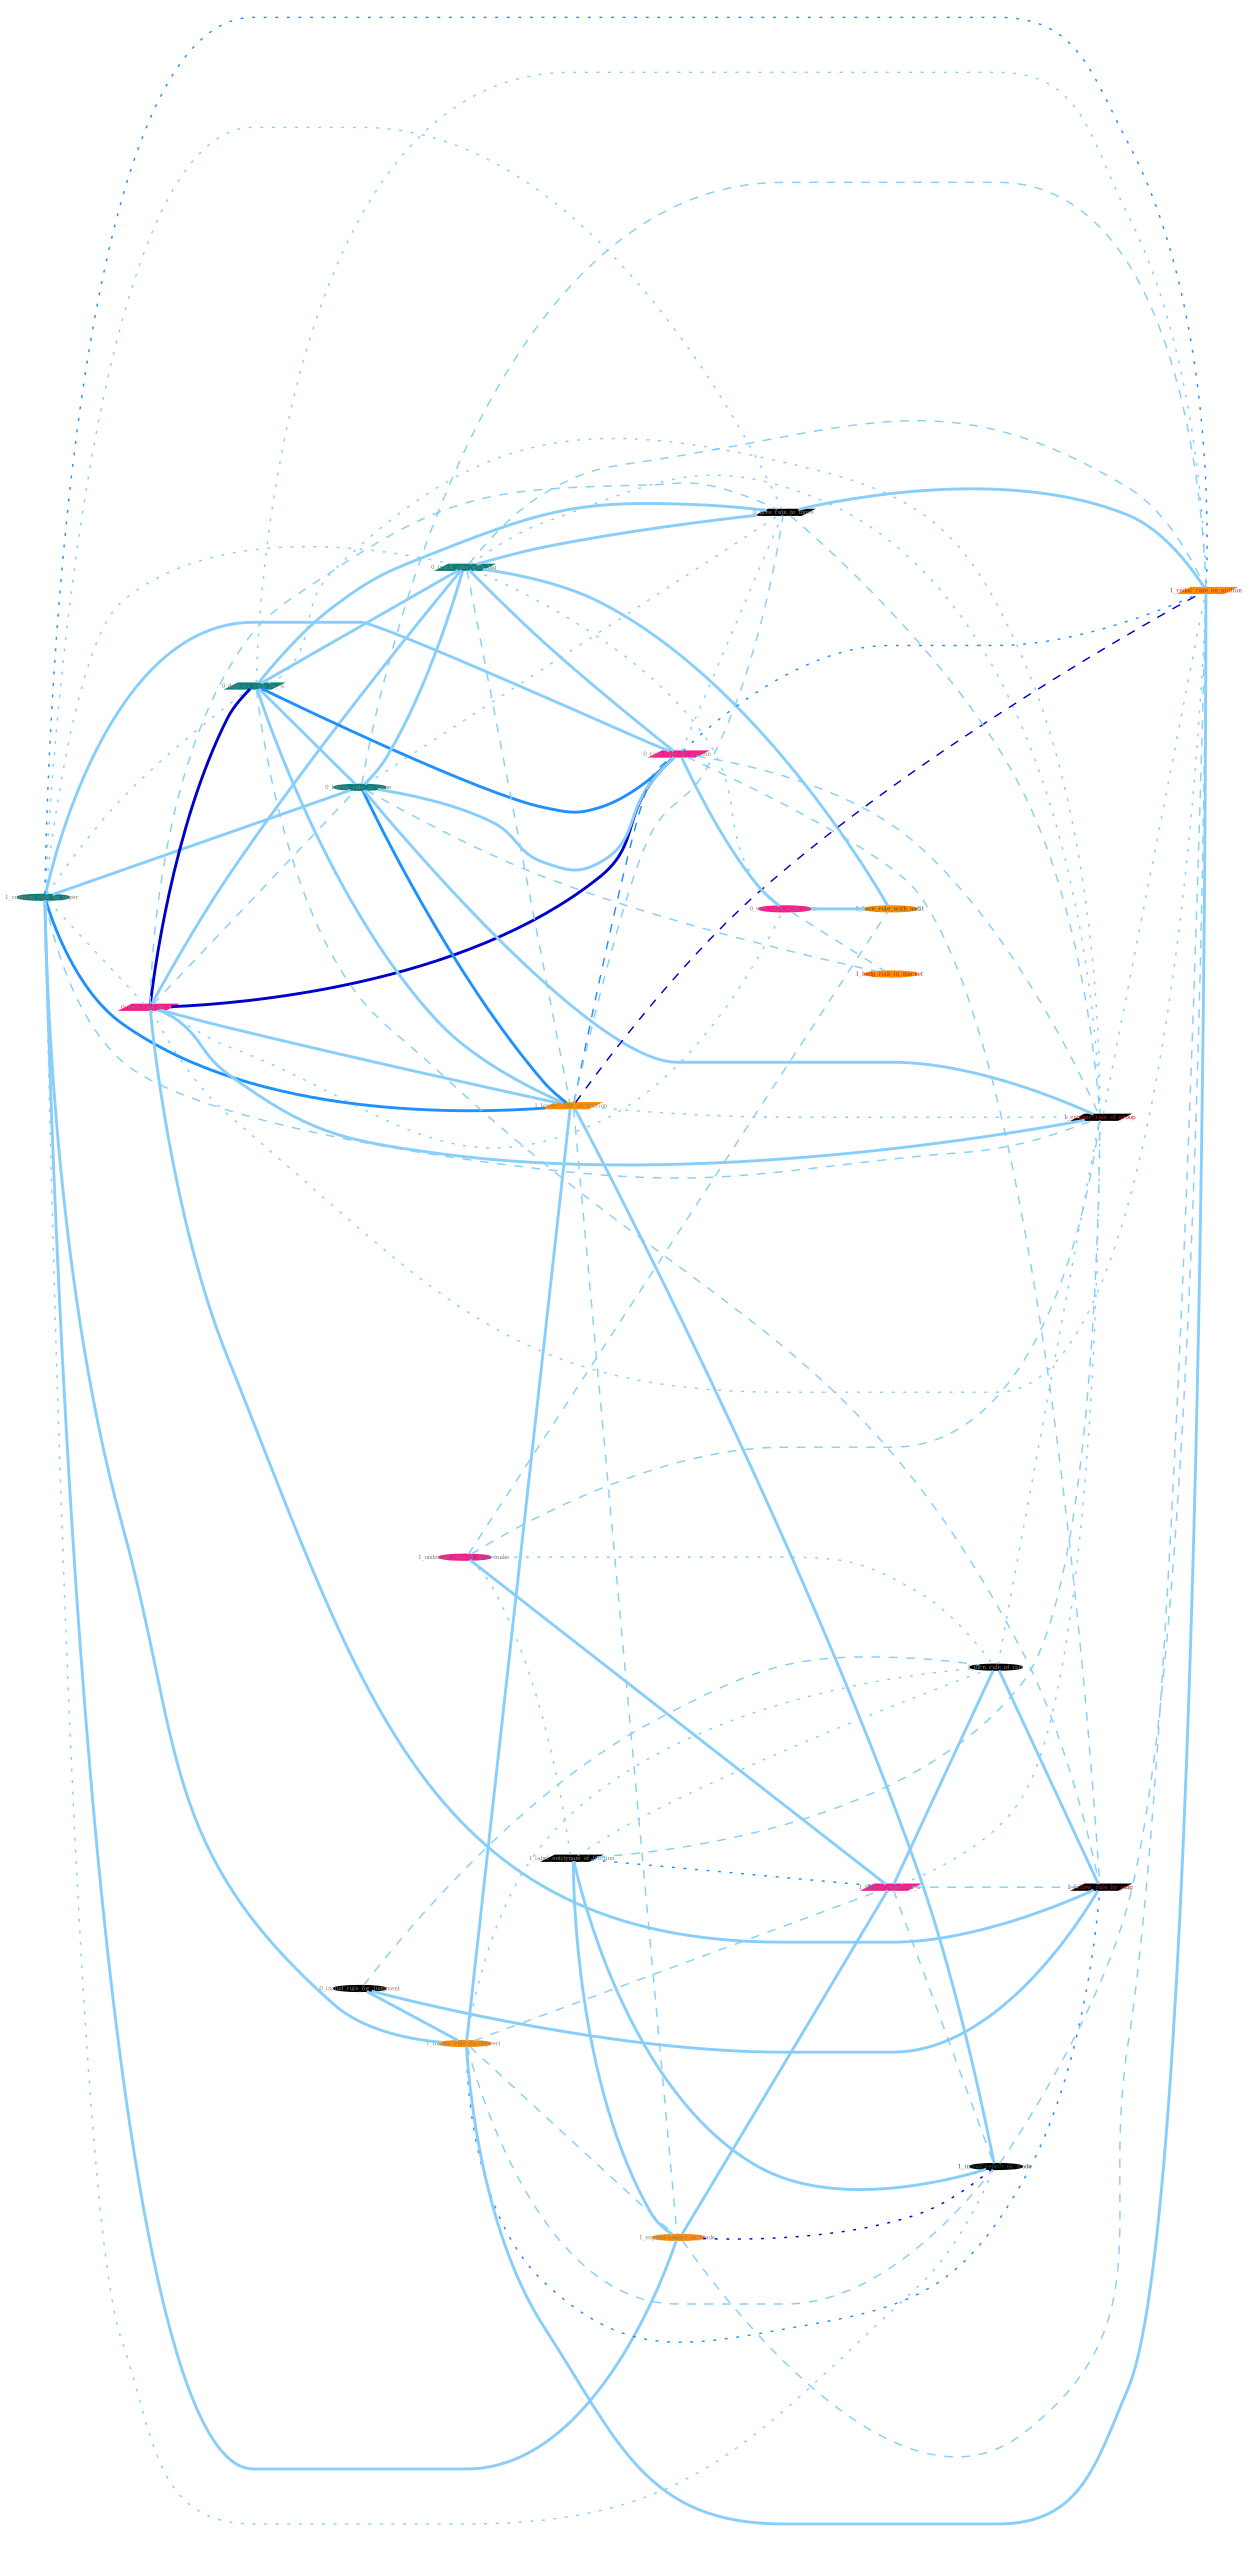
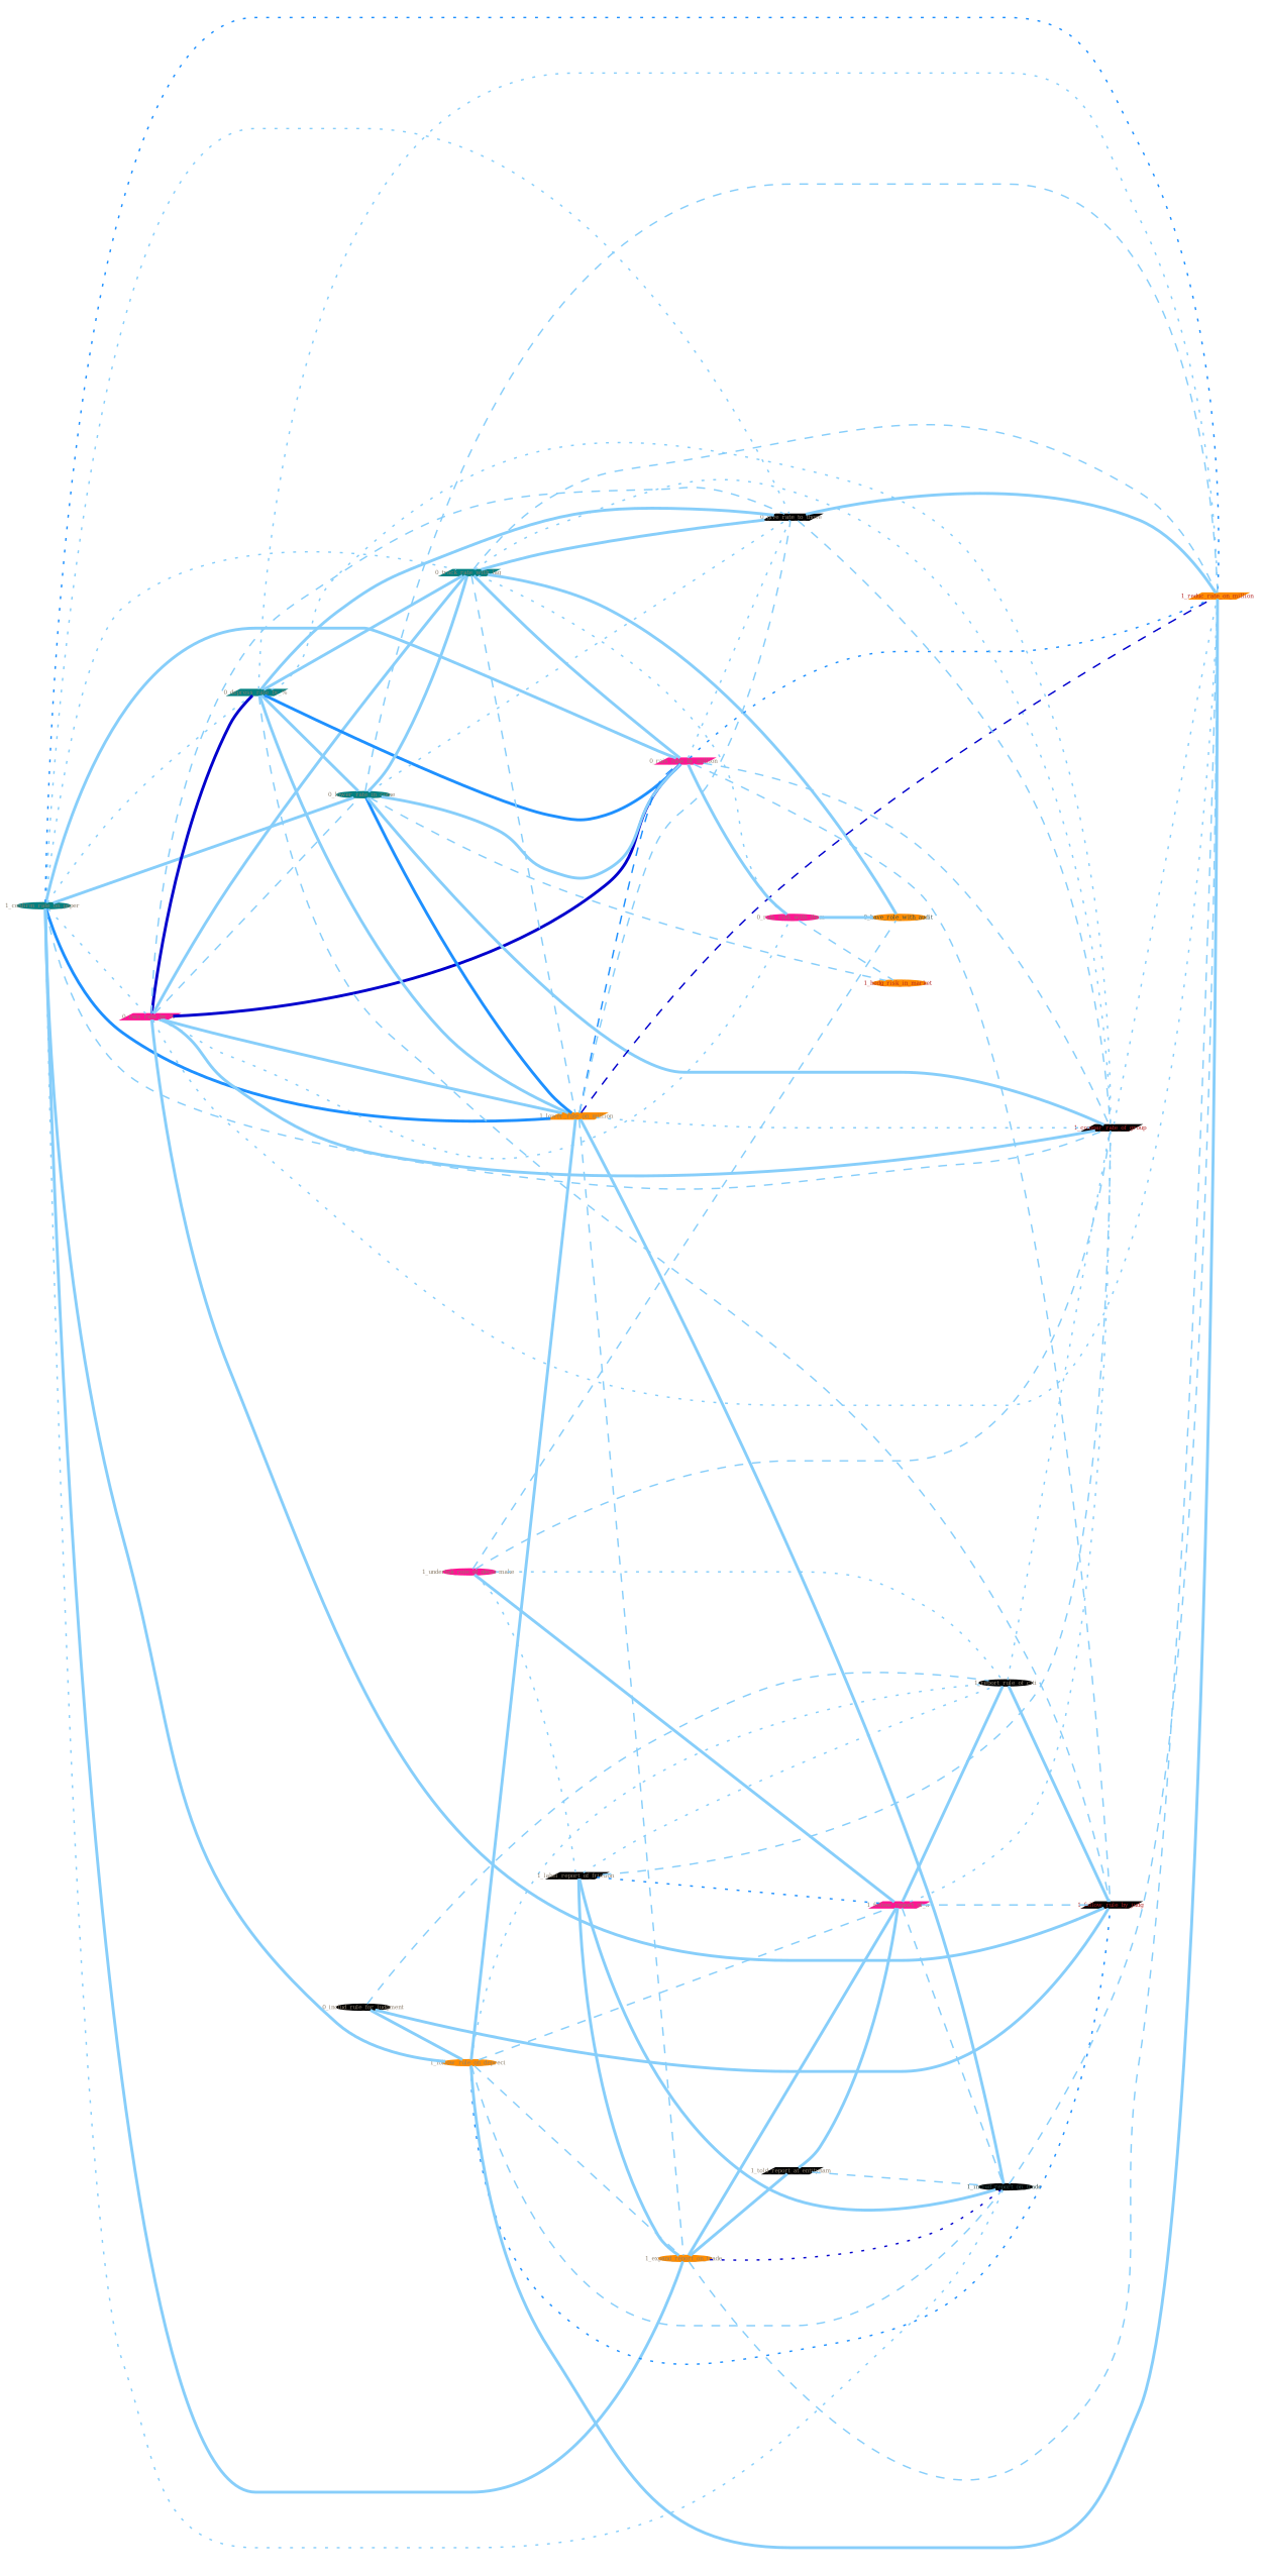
  graph {
    rankdir=LR
    node [color=black fixedsize=true fontcolor="#8b7d6b" fontsize=4 shape=parallelogram style=filled]
    edge [color="#87cefa" style=bold w=1]
    "1_confirm_rate_on_paper " [color=teal height=.06 shape=ellipse width=.5]
    "0_rais_rate_by_% " [color=deeppink height=.06 width=.5]
    "0_depress_rate_by_% " [color=teal height=.06 width=.5]
    n4 [height=.06 label="0_includ_rule_for_judgment" shape=ellipse width=.5]
    "0_lower_rate_in_come " [color=teal height=.06 shape=ellipse width=.5]
    "1_follow_rule_on_depreci " [color=darkorange height=.06 shape=ellipse width=.5]
    "0_track_rate_with_lag " [color=teal height=.06 width=.5]
    "1_undertak_role_of_decis-make " [color=deeppink height=.06 shape=ellipse width=.5]
-   "1_label_report_of_friction " [height=.06 width=.5 label="1_label_entitynam_of_friction"]
+   "1_label_report_of_friction " [height=.06 width=.5]
    "1_lower_rate_on_million " [color=darkorange height=.06 width=.5]
    "1_expand_report_on_trade " [color=darkorange height=.06 shape=ellipse width=.5]
+   "1_told_report_at_entitynam " [height=.06 width=.5]
    "1_follow_report_of_a " [color=deeppink height=.06 width=.5]
-   "1_turn_rule_of_citi " [height=.06 shape=ellipse width=.5]
+   "1_turn_rule_of_citi " [height=.06 shape=ellipse width=.5 label="1_report_rule_of_citi"]
    "0_rais_rate_by_million " [color=deeppink height=.06 width=.5]
    "0_rais_risk_with_them " [color=deeppink height=.06 shape=ellipse width=.5]
    "0_give_rate_to_those " [height=.06 width=.5]
    "1_compar_rate_of_group " [fontcolor="#b22222" height=.06 width=.5]
    "1_follow_rule_by_judg " [fontcolor="#b22222" height=.06 width=.5]
    "1_hedg_risk_in_market " [color=darkorange fontcolor="#b22222" height=.06 shape=ellipse width=.5]
    "1_reduc_rate_on_million " [color=darkorange fontcolor="#b22222" height=.06 width=.5]
    "1_includ_report_on_trade " [fontcolor="#2f4f4f" height=.06 shape=ellipse width=.5]
    "0_have_role_with_audit " [color=darkorange fontcolor="#2f4f4f" height=.06 shape=ellipse width=.5]
    subgraph sub_1 {
      "1_confirm_rate_on_paper "
      "0_rais_rate_by_% "
      "0_depress_rate_by_% "
      n4
      "0_lower_rate_in_come "
      "1_follow_rule_on_depreci "
      "0_track_rate_with_lag "
      "1_undertak_role_of_decis-make "
      "1_label_report_of_friction "
      "1_lower_rate_on_million "
      "1_expand_report_on_trade "
+     "1_told_report_at_entitynam "
      "1_follow_report_of_a "
      "1_turn_rule_of_citi "
      "0_rais_rate_by_million "
      "0_rais_risk_with_them "
      "0_give_rate_to_those "
    }
    subgraph sub_2 {
      "1_compar_rate_of_group "
      "1_follow_rule_by_judg "
      "1_hedg_risk_in_market "
      "1_reduc_rate_on_million "
    }
    "1_confirm_rate_on_paper " -- "0_rais_rate_by_% " [style=dotted]
    "1_confirm_rate_on_paper " -- "0_depress_rate_by_% " [style=dotted]
    "1_confirm_rate_on_paper " -- "0_lower_rate_in_come "
    "1_confirm_rate_on_paper " -- "1_follow_rule_on_depreci "
    "1_confirm_rate_on_paper " -- "0_track_rate_with_lag " [style=dotted]
    "1_confirm_rate_on_paper " -- "1_lower_rate_on_million " [color="#1e90ff" w=2]
    "1_confirm_rate_on_paper " -- "1_expand_report_on_trade "
    "1_confirm_rate_on_paper " -- "0_rais_rate_by_million "
    "1_confirm_rate_on_paper " -- "0_give_rate_to_those " [style=dotted]
    "1_confirm_rate_on_paper " -- "1_compar_rate_of_group " [style=dashed]
    "1_confirm_rate_on_paper " -- "1_reduc_rate_on_million " [color="#1e90ff" style=dotted w=2]
    "1_confirm_rate_on_paper " -- "1_includ_report_on_trade " [style=dotted]
    "0_rais_rate_by_% " -- "0_depress_rate_by_% " [color="#0000cd" w=3]
    "0_rais_rate_by_% " -- "0_lower_rate_in_come " [style=dashed]
    "0_rais_rate_by_% " -- "0_track_rate_with_lag "
    "0_rais_rate_by_% " -- "1_lower_rate_on_million "
    "0_rais_rate_by_% " -- "0_rais_rate_by_million " [color="#0000cd" w=3]
    "0_rais_rate_by_% " -- "0_rais_risk_with_them " [style=dotted]
    "0_rais_rate_by_% " -- "0_give_rate_to_those " [style=dashed]
    "0_rais_rate_by_% " -- "1_compar_rate_of_group "
    "0_rais_rate_by_% " -- "1_follow_rule_by_judg "
    "0_rais_rate_by_% " -- "1_reduc_rate_on_million " [style=dotted]
    "0_depress_rate_by_% " -- "0_lower_rate_in_come "
    "0_depress_rate_by_% " -- "0_track_rate_with_lag "
    "0_depress_rate_by_% " -- "1_lower_rate_on_million "
    "0_depress_rate_by_% " -- "0_rais_rate_by_million " [color="#1e90ff" w=2]
    "0_depress_rate_by_% " -- "0_give_rate_to_those "
    "0_depress_rate_by_% " -- "1_compar_rate_of_group " [style=dotted]
    "0_depress_rate_by_% " -- "1_follow_rule_by_judg " [style=dashed]
    "0_depress_rate_by_% " -- "1_reduc_rate_on_million " [style=dotted]
    n4 -- "1_follow_rule_on_depreci "
    n4 -- "1_turn_rule_of_citi " [style=dashed]
    n4 -- "1_follow_rule_by_judg "
    "0_lower_rate_in_come " -- "0_track_rate_with_lag "
    "0_lower_rate_in_come " -- "1_lower_rate_on_million " [color="#1e90ff" w=2]
    "0_lower_rate_in_come " -- "0_rais_rate_by_million "
    "0_lower_rate_in_come " -- "0_give_rate_to_those " [style=dotted]
    "0_lower_rate_in_come " -- "1_compar_rate_of_group "
    "0_lower_rate_in_come " -- "1_hedg_risk_in_market " [style=dashed]
    "0_lower_rate_in_come " -- "1_reduc_rate_on_million " [style=dashed]
    "1_follow_rule_on_depreci " -- "1_lower_rate_on_million "
    "1_follow_rule_on_depreci " -- "1_expand_report_on_trade " [style=dashed]
    "1_follow_rule_on_depreci " -- "1_follow_report_of_a " [style=dashed]
    "1_follow_rule_on_depreci " -- "1_turn_rule_of_citi " [style=dotted]
    "1_follow_rule_on_depreci " -- "1_follow_rule_by_judg " [color="#1e90ff" style=dotted w=2]
    "1_follow_rule_on_depreci " -- "1_reduc_rate_on_million "
    "1_follow_rule_on_depreci " -- "1_includ_report_on_trade " [style=dashed]
    "0_track_rate_with_lag " -- "1_lower_rate_on_million " [style=dashed]
    "0_track_rate_with_lag " -- "0_rais_rate_by_million "
    "0_track_rate_with_lag " -- "0_rais_risk_with_them " [style=dotted]
    "0_track_rate_with_lag " -- "0_give_rate_to_those "
    "0_track_rate_with_lag " -- "1_compar_rate_of_group " [style=dotted]
    "0_track_rate_with_lag " -- "1_reduc_rate_on_million " [style=dashed]
    "0_track_rate_with_lag " -- "0_have_role_with_audit "
    "1_undertak_role_of_decis-make " -- "1_label_report_of_friction " [style=dotted]
    "1_undertak_role_of_decis-make " -- "1_follow_report_of_a "
    "1_undertak_role_of_decis-make " -- "1_turn_rule_of_citi " [style=dotted]
    "1_undertak_role_of_decis-make " -- "1_compar_rate_of_group " [style=dashed]
    "1_undertak_role_of_decis-make " -- "0_have_role_with_audit " [style=dashed]
    "1_label_report_of_friction " -- "1_expand_report_on_trade "
    "1_label_report_of_friction " -- "1_follow_report_of_a " [color="#1e90ff" style=dotted w=2]
    "1_label_report_of_friction " -- "1_turn_rule_of_citi " [style=dotted]
    "1_label_report_of_friction " -- "1_compar_rate_of_group " [style=dashed]
    "1_label_report_of_friction " -- "1_includ_report_on_trade "
    "1_lower_rate_on_million " -- "1_expand_report_on_trade " [style=dashed]
    "1_lower_rate_on_million " -- "0_rais_rate_by_million " [color="#1e90ff" style=dashed w=2]
    "1_lower_rate_on_million " -- "0_give_rate_to_those " [style=dashed]
    "1_lower_rate_on_million " -- "1_compar_rate_of_group " [style=dotted]
    "1_lower_rate_on_million " -- "1_reduc_rate_on_million " [color="#0000cd" style=dashed w=3]
    "1_lower_rate_on_million " -- "1_includ_report_on_trade "
+   "1_expand_report_on_trade " -- "1_told_report_at_entitynam "
    "1_expand_report_on_trade " -- "1_follow_report_of_a "
    "1_expand_report_on_trade " -- "1_reduc_rate_on_million " [style=dashed]
    "1_expand_report_on_trade " -- "1_includ_report_on_trade " [color="#0000cd" style=dotted w=3]
+   "1_told_report_at_entitynam " -- "1_follow_report_of_a "
+   "1_told_report_at_entitynam " -- "1_includ_report_on_trade " [style=dashed]
    "1_follow_report_of_a " -- "1_turn_rule_of_citi "
    "1_follow_report_of_a " -- "1_compar_rate_of_group " [style=dotted]
    "1_follow_report_of_a " -- "1_follow_rule_by_judg " [style=dashed]
    "1_follow_report_of_a " -- "1_includ_report_on_trade " [style=dashed]
    "1_turn_rule_of_citi " -- "1_compar_rate_of_group " [style=dotted]
    "1_turn_rule_of_citi " -- "1_follow_rule_by_judg "
    "0_rais_rate_by_million " -- "0_rais_risk_with_them "
    "0_rais_rate_by_million " -- "0_give_rate_to_those " [style=dotted]
    "0_rais_rate_by_million " -- "1_compar_rate_of_group " [style=dashed]
    "0_rais_rate_by_million " -- "1_follow_rule_by_judg " [style=dashed]
    "0_rais_rate_by_million " -- "1_reduc_rate_on_million " [color="#1e90ff" style=dotted w=2]
    "0_rais_risk_with_them " -- "1_hedg_risk_in_market " [style=dashed]
    "0_rais_risk_with_them " -- "0_have_role_with_audit "
    "0_give_rate_to_those " -- "1_compar_rate_of_group " [style=dashed]
    "0_give_rate_to_those " -- "1_reduc_rate_on_million "
    "1_compar_rate_of_group " -- "1_reduc_rate_on_million " [style=dotted]
    "1_includ_report_on_trade " -- "1_reduc_rate_on_million " [style=dashed]
  }
